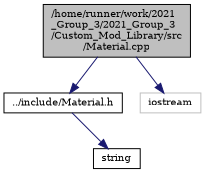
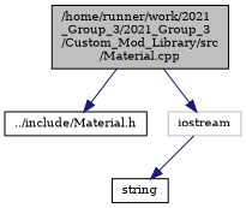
  digraph {
    fontname="DejaVu Serif"
    node [color=black fontname="DejaVu Serif" fontsize=10 shape=record]
    edge [color=midnightblue fontname="DejaVu Serif" fontsize=10 labelfontname=Helvetica labelfontsize=10 style=solid]
    n1 [fillcolor=grey75 fontcolor=black height=0.2 label="/home/runner/work/2021\l_Group_3/2021_Group_3\l/Custom_Mod_Library/src\l/Material.cpp" style=filled width=0.4]
    n2 [height=0.2 label="../include/Material.h" width=0.4]
    n3 [color=grey75 height=0.2 label=iostream width=0.4]
    n4 [height=0.2 label=string width=0.4]
    n1 -> n2
    n1 -> n3
-   n2 -> n4
+   n3 -> n4
  }
